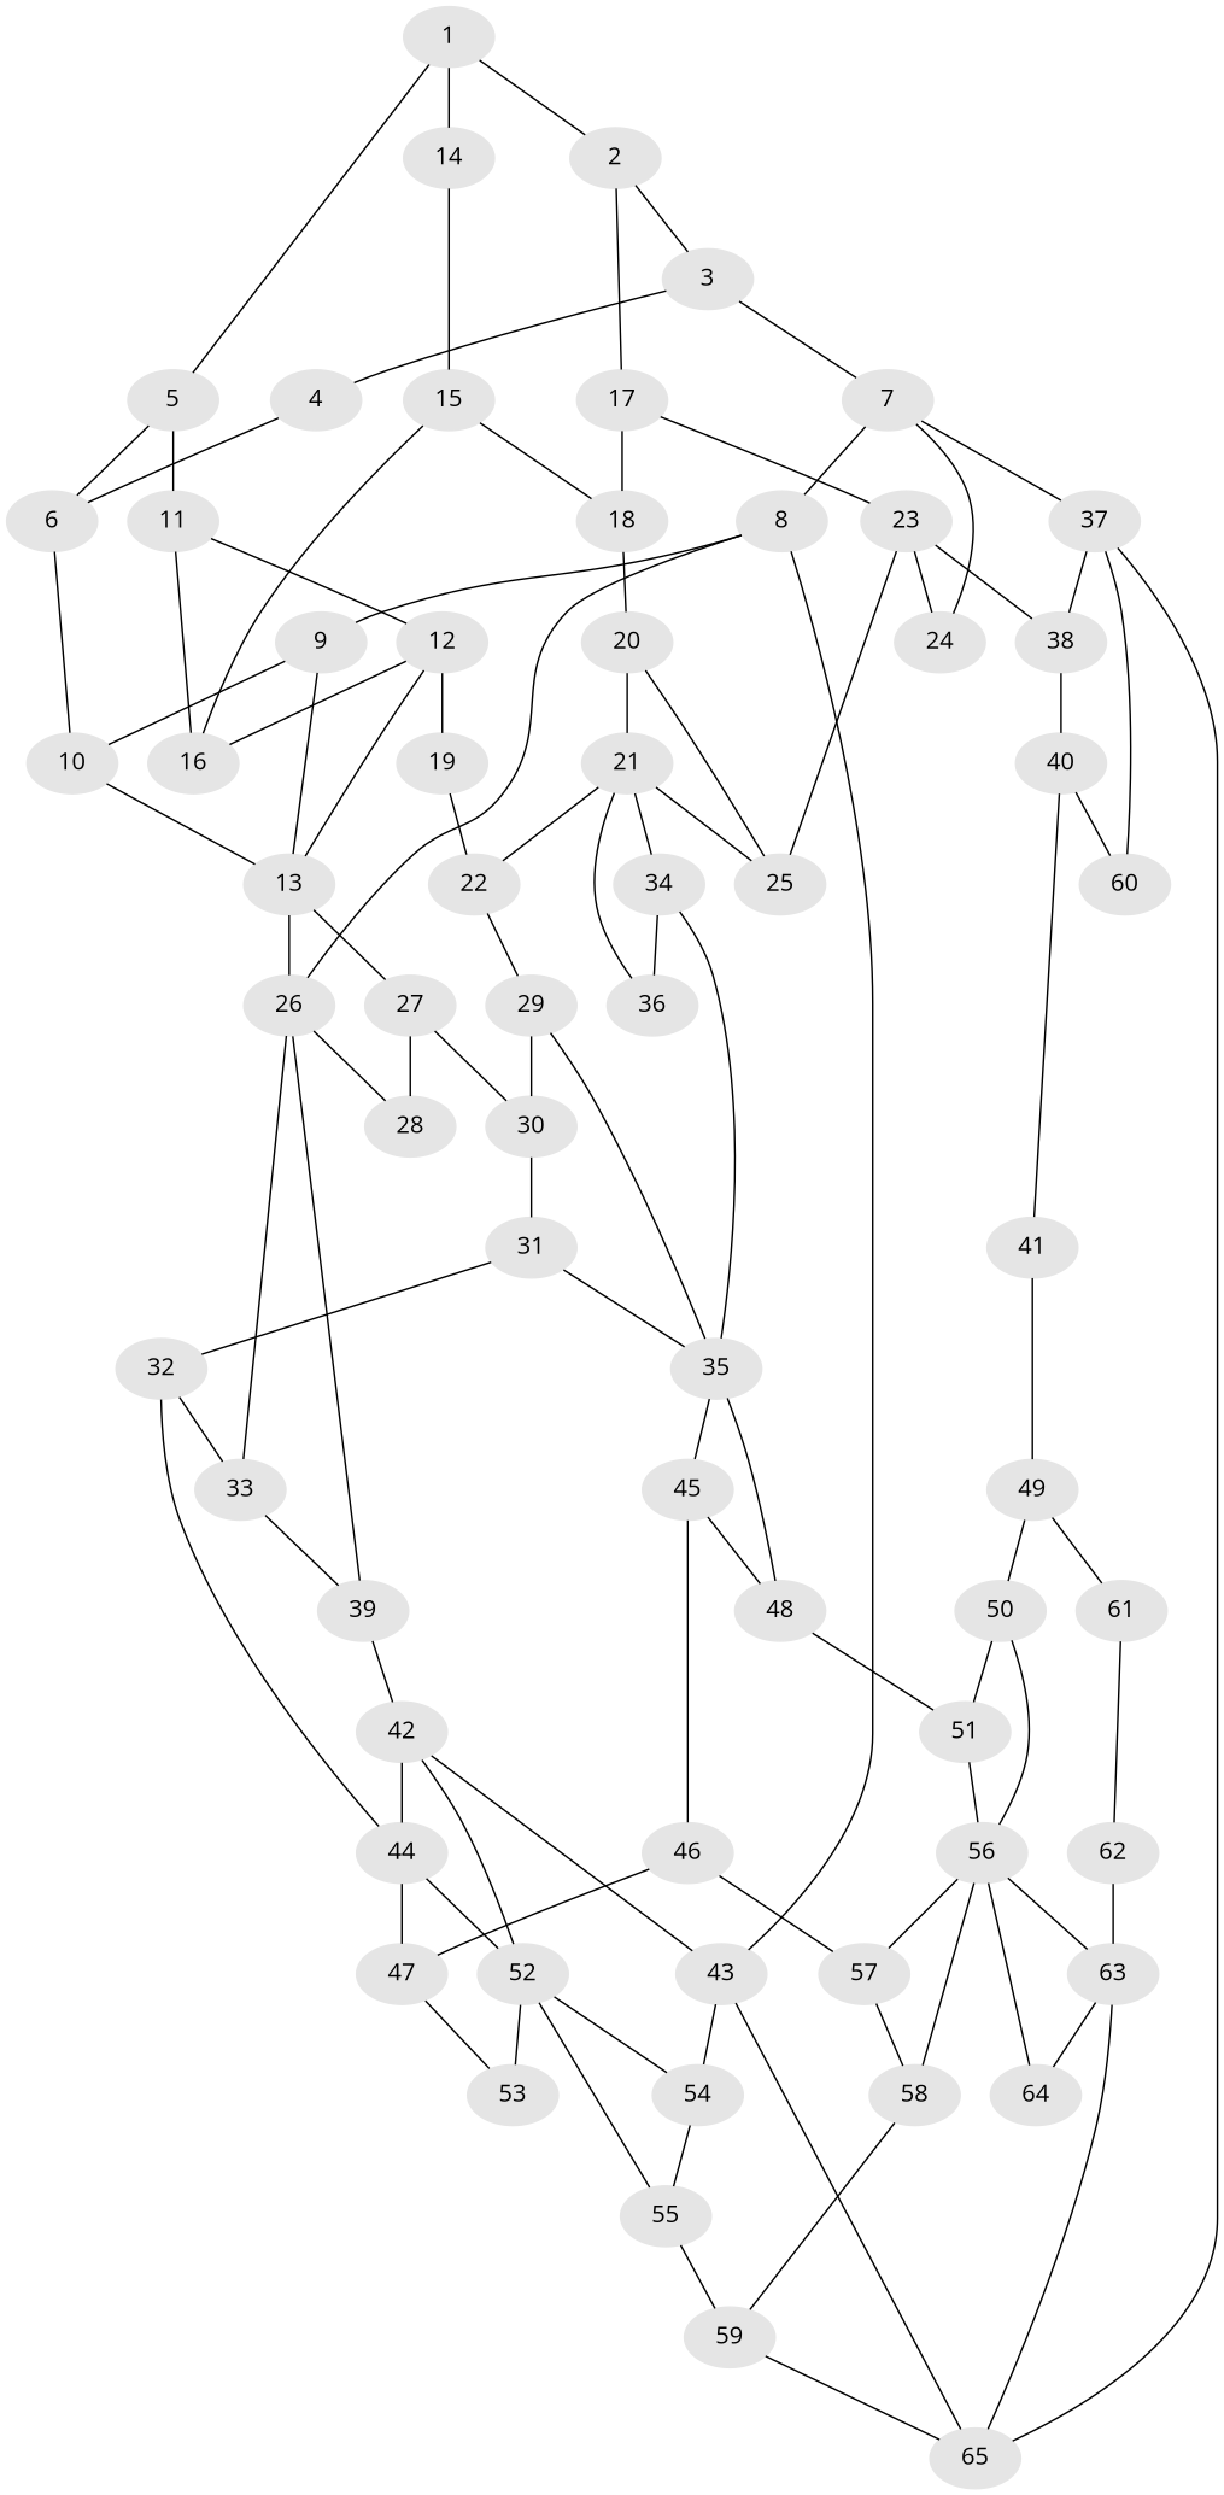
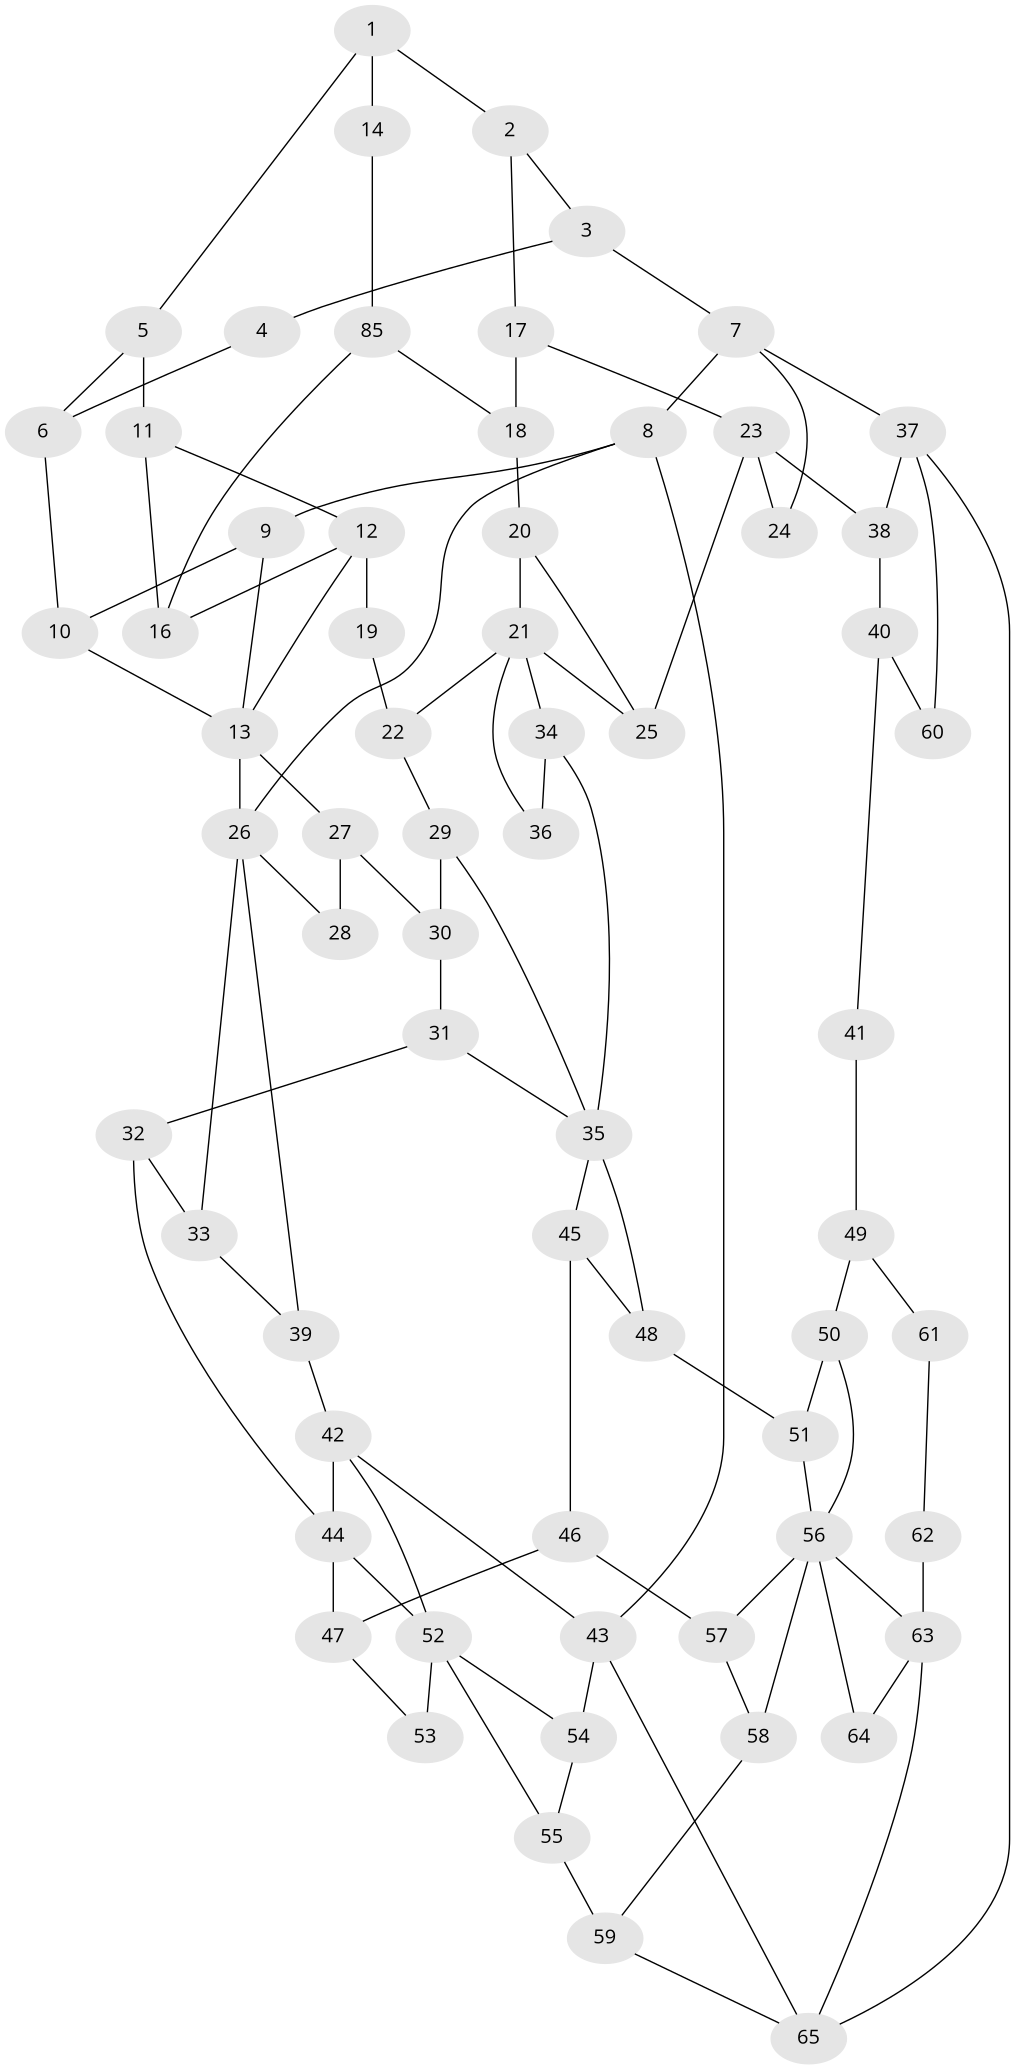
  graph {
    fontname="Open Sans"
    node [color=gray90 fontname="Open Sans" style=filled]
    edge [fontname="Open Sans" weight=1.0]
    1
    2
    5
    14
    3
    17
    6
    11
-   15
+   15 [label=85]
    4
    7
    18
    23
    8
    24
    37
    10
    12
    16
    13
    9
    26
    43
    38
    60
    65
    28
    33
    39
    54
    27
    19
    22
    30
    20
    25
    21
    29
    34
    36
    35
    40
    42
    31
    45
    48
    32
    44
    52
    47
    46
    51
    41
    49
    50
    61
    53
    55
    57
    58
    56
    62
    63
    64
    59
    1 -- 2
    1 -- 5
    1 -- 14 [weight=2.0]
    2 -- 3
    2 -- 17
    5 -- 6
    5 -- 11
    14 -- 15
    3 -- 4
    3 -- 7
    17 -- 18
    17 -- 23
    6 -- 10
    11 -- 12
    11 -- 16
    15 -- 18
    15 -- 16
    4 -- 6
    7 -- 8
    7 -- 24
    7 -- 37
    18 -- 20
    23 -- 24 [weight=2.0]
    23 -- 38 [weight=2.0]
    23 -- 25
    8 -- 9
    8 -- 26
    8 -- 43
    37 -- 38
    37 -- 60
    37 -- 65
    10 -- 13
    12 -- 16
    12 -- 13 [weight=2.0]
    12 -- 19 [weight=2.0]
    13 -- 26
    13 -- 27
    9 -- 10
    9 -- 13
    26 -- 28 [weight=2.0]
    26 -- 33
    26 -- 39
    43 -- 65
    43 -- 54
    38 -- 40
    33 -- 39
    39 -- 42 [weight=2.0]
    54 -- 55
    27 -- 28
    27 -- 30
    19 -- 22 [weight=2.0]
    22 -- 29
    30 -- 31
    20 -- 25
    20 -- 21
    21 -- 22 [weight=2.0]
    21 -- 25
    21 -- 34
    21 -- 36
    29 -- 30
    29 -- 35
    34 -- 36
    34 -- 35 [weight=2.0]
    35 -- 45
    35 -- 48
    40 -- 60
    40 -- 41
    42 -- 43
    42 -- 44
    42 -- 52
    31 -- 35
    31 -- 32
    45 -- 48
    45 -- 46
    48 -- 51
    32 -- 33
    32 -- 44
    44 -- 52
    44 -- 47
    52 -- 54
    52 -- 53 [weight=2.0]
    52 -- 55
    47 -- 53
    46 -- 47
    46 -- 57
    51 -- 56
    41 -- 49
    49 -- 50
    49 -- 61
    50 -- 51
    50 -- 56
    61 -- 62
    55 -- 59
    57 -- 58
    58 -- 59
    56 -- 57
    56 -- 58
    56 -- 63
    56 -- 64
    62 -- 63 [weight=2.0]
    63 -- 65
    63 -- 64 [weight=2.0]
    59 -- 65
  }
